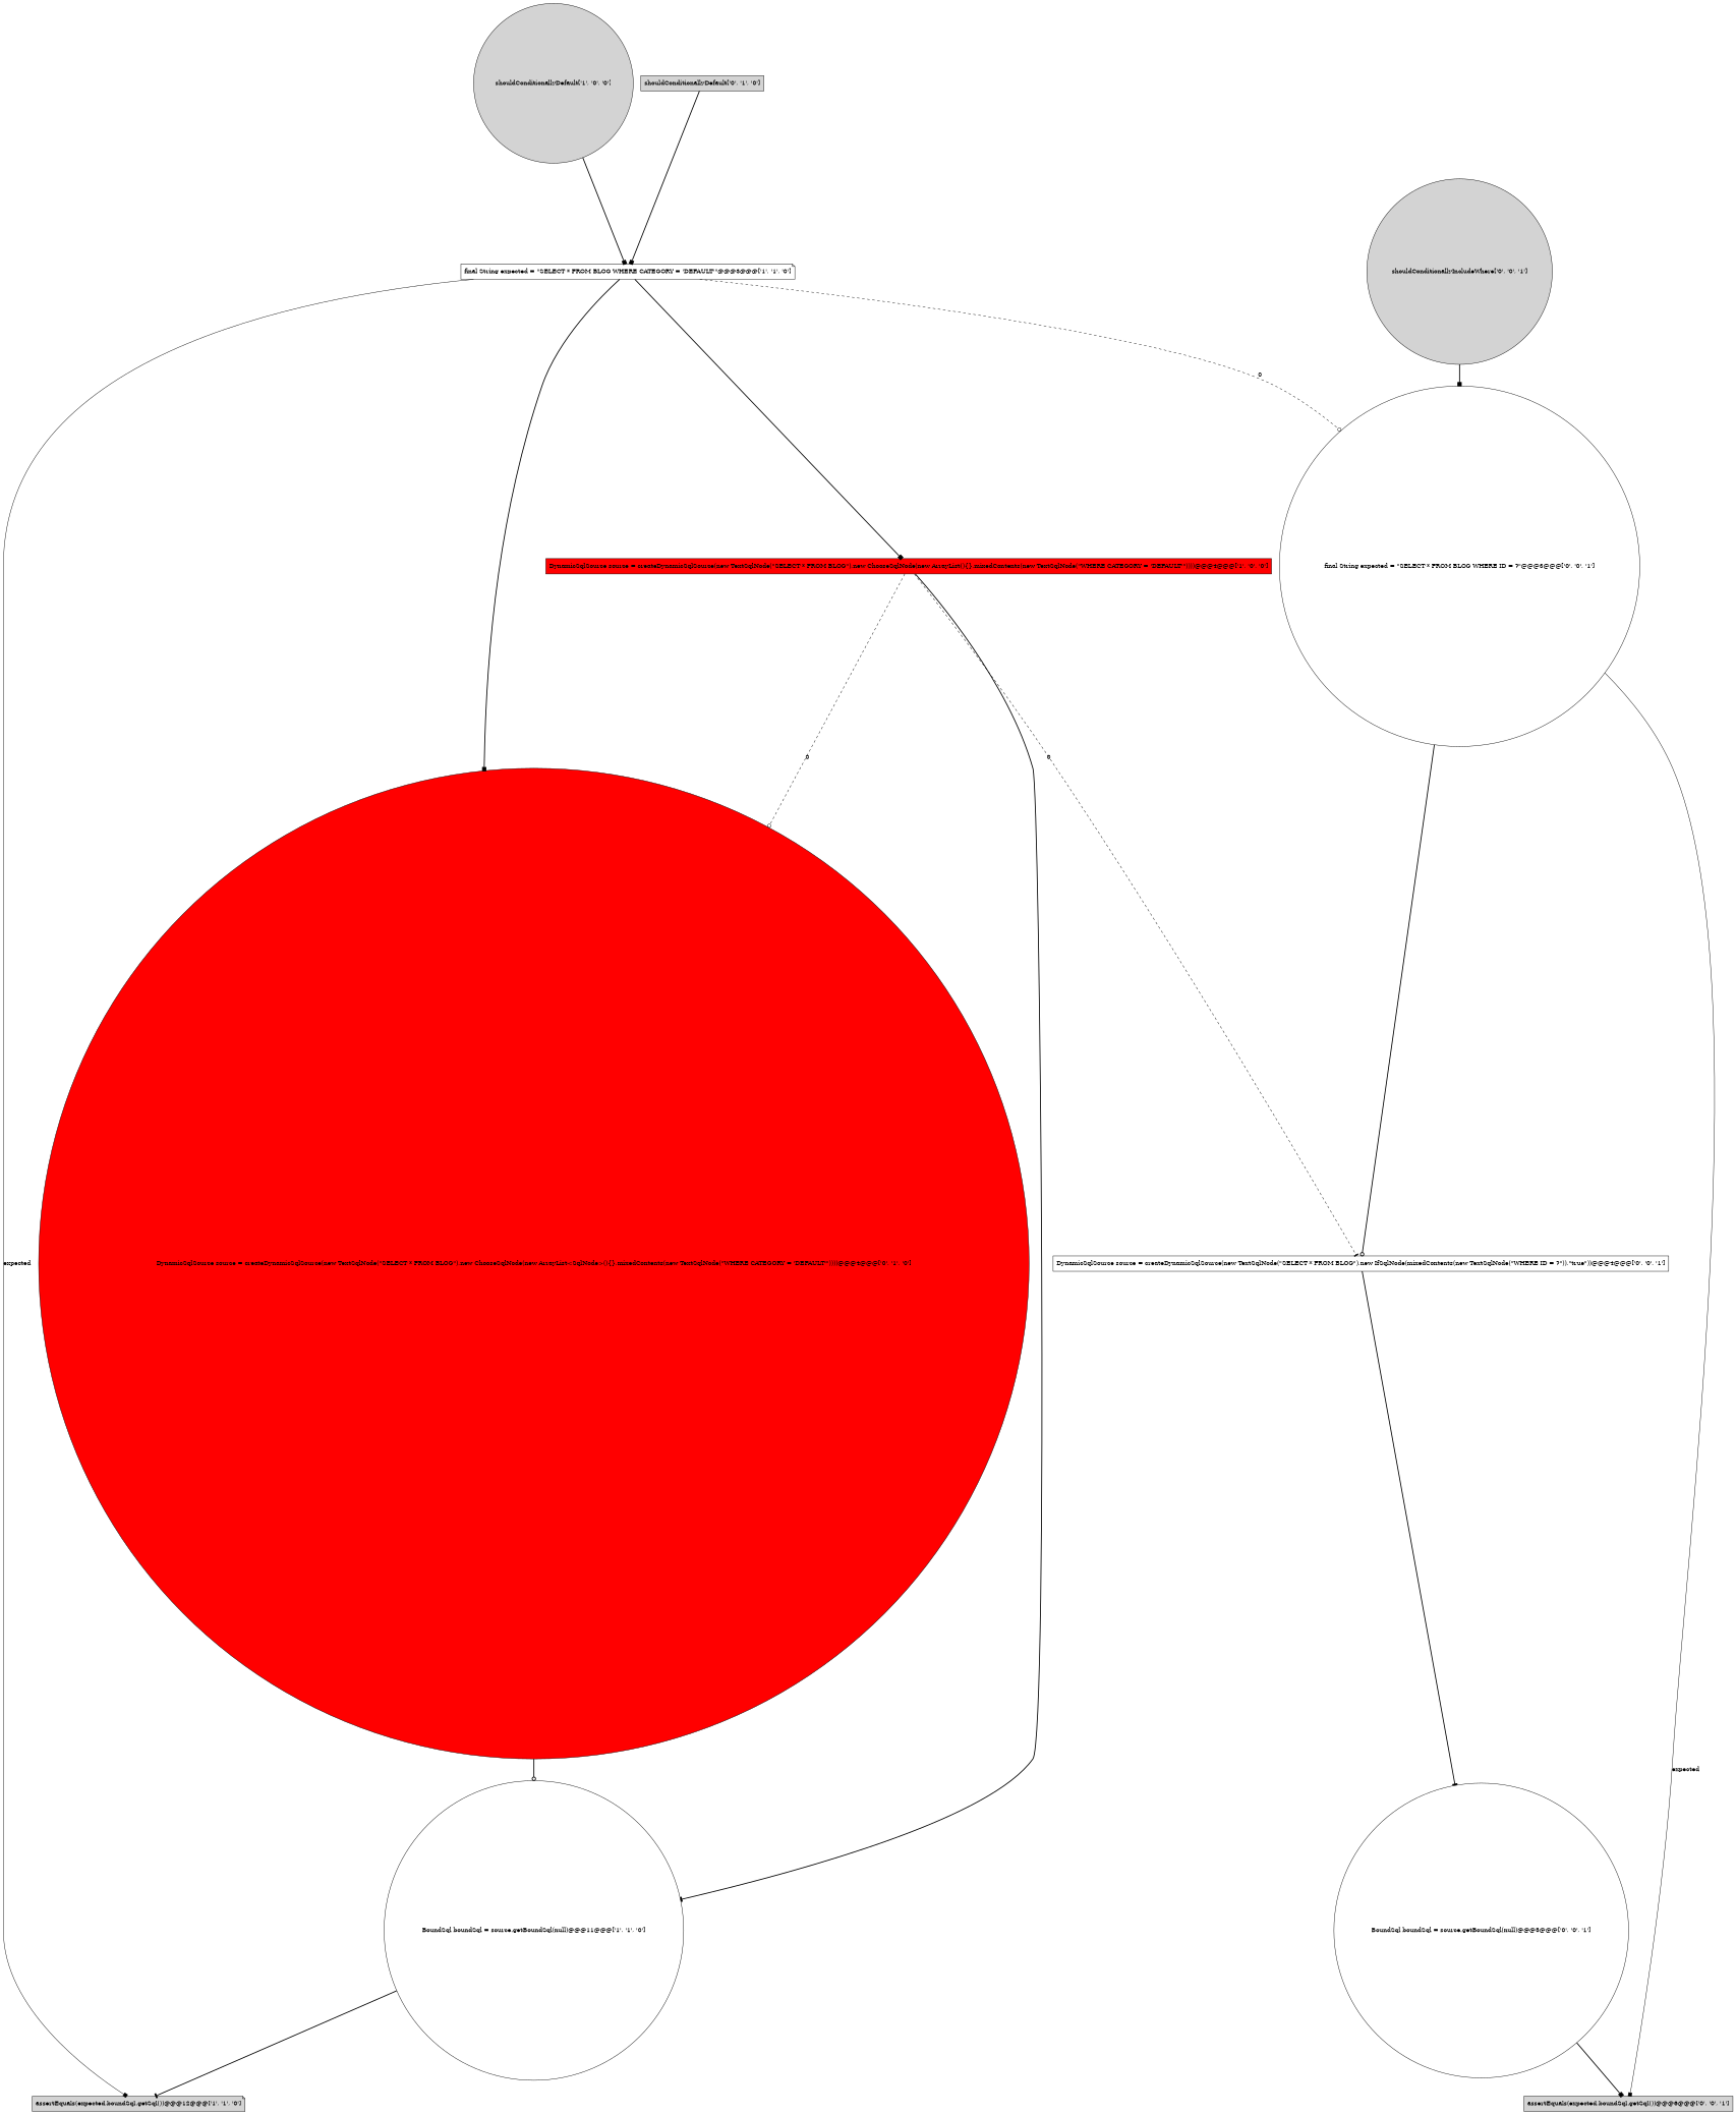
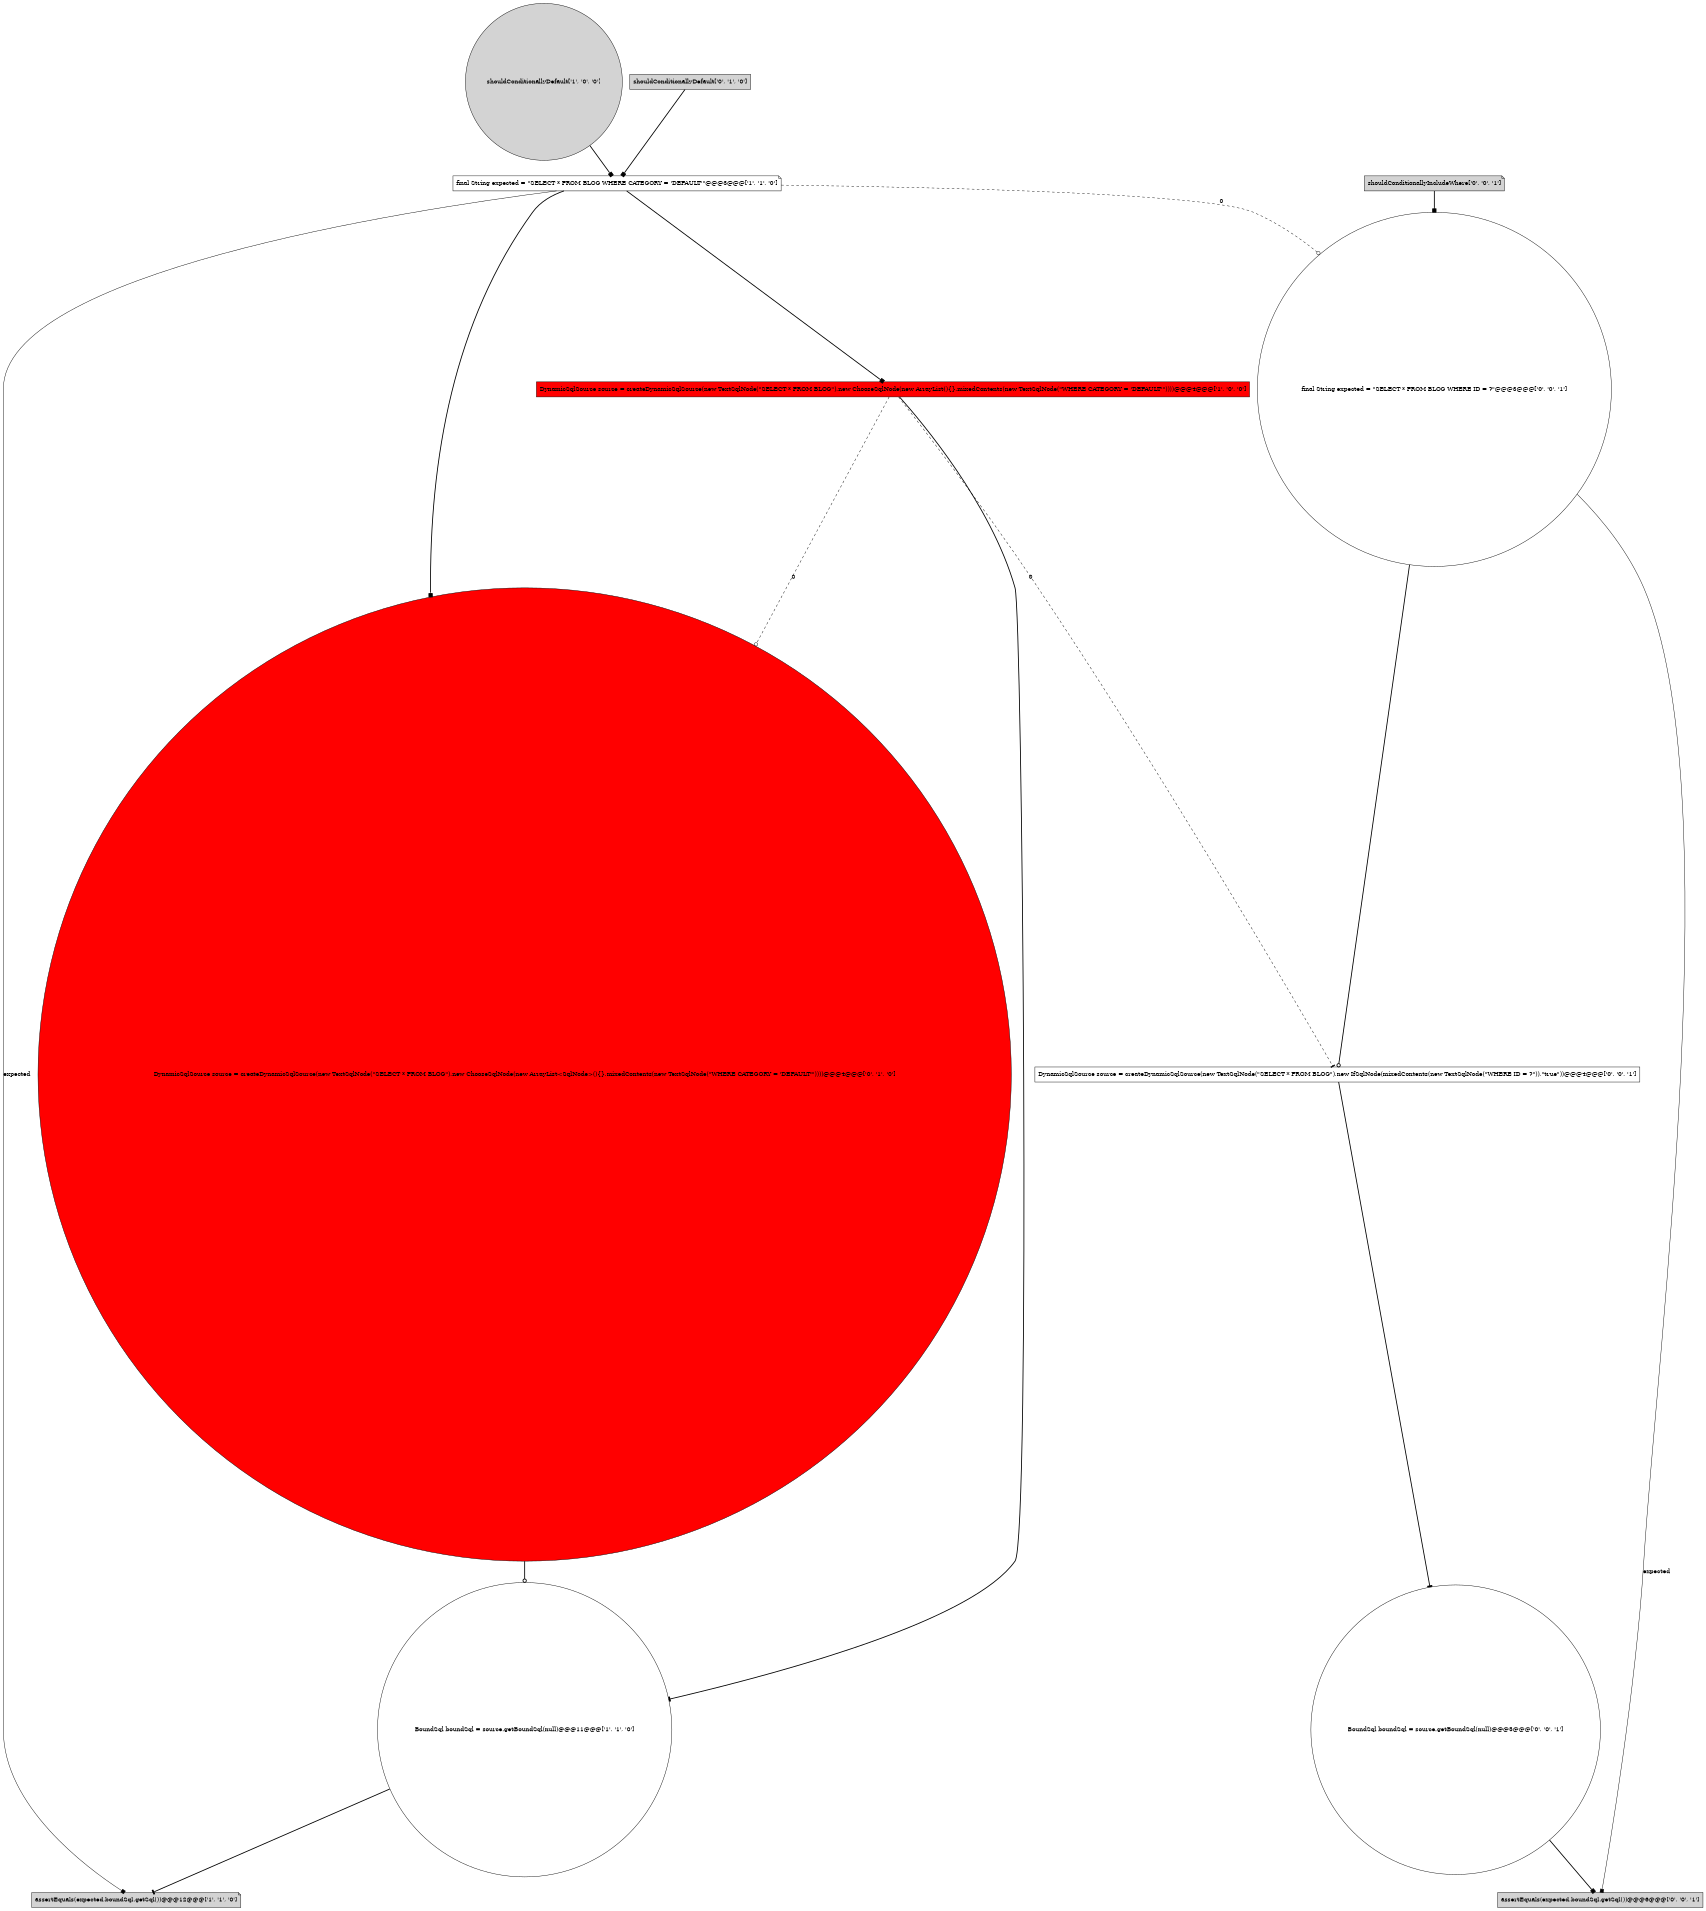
  digraph {
    node [fillcolor=lightgray shape=circle style=filled]
    edge [style=bold arrowhead=box]
    n1 [label="assertEquals(expected,boundSql.getSql())@@@12@@@['1', '1', '0']" shape=note]
    n2 [fillcolor=white label="final String expected = \"SELECT * FROM BLOG WHERE CATEGORY = 'DEFAULT'\"@@@3@@@['1', '1', '0']" shape=note]
    n3 [fillcolor=red label="DynamicSqlSource source = createDynamicSqlSource(new TextSqlNode(\"SELECT * FROM BLOG\"),new ChooseSqlNode(new ArrayList(){},mixedContents(new TextSqlNode(\"WHERE CATEGORY = 'DEFAULT'\"))))@@@4@@@['1', '0', '0']" shape=box]
    n4 [fillcolor=red label="DynamicSqlSource source = createDynamicSqlSource(new TextSqlNode(\"SELECT * FROM BLOG\"),new ChooseSqlNode(new ArrayList<SqlNode>(){},mixedContents(new TextSqlNode(\"WHERE CATEGORY = 'DEFAULT'\"))))@@@4@@@['0', '1', '0']"]
    n5 [fillcolor=white label="final String expected = \"SELECT * FROM BLOG WHERE ID = ?\"@@@3@@@['0', '0', '1']"]
    n6 [fillcolor=white label="BoundSql boundSql = source.getBoundSql(null)@@@11@@@['1', '1', '0']"]
    n7 [fillcolor=white label="DynamicSqlSource source = createDynamicSqlSource(new TextSqlNode(\"SELECT * FROM BLOG\"),new IfSqlNode(mixedContents(new TextSqlNode(\"WHERE ID = ?\")),\"true\"))@@@4@@@['0', '0', '1']" shape=box]
    n8 [label="assertEquals(expected,boundSql.getSql())@@@6@@@['0', '0', '1']" shape=box]
-   n9 [label="shouldConditionallyIncludeWhere['0', '0', '1']"]
+   n9 [label="shouldConditionallyIncludeWhere['0', '0', '1']" shape=note]
    n10 [fillcolor=white label="BoundSql boundSql = source.getBoundSql(null)@@@5@@@['0', '0', '1']"]
    n11 [label="shouldConditionallyDefault['1', '0', '0']"]
    n12 [label="shouldConditionallyDefault['0', '1', '0']" shape=box]
    n2 -> n1 [label=expected style=solid]
    n2 -> n3
    n2 -> n4
    n2 -> n5 [label=0 style=dashed arrowhead=odot]
    n3 -> n4 [label=0 style=dashed arrowhead=odot]
    n3 -> n6 [arrowhead=tee]
    n3 -> n7 [label=0 style=dashed arrowhead=tee]
    n4 -> n6 [arrowhead=odot]
    n5 -> n7 [arrowhead=odot]
    n5 -> n8 [label=expected style=solid]
    n6 -> n1 [arrowhead=tee]
    n7 -> n10 [arrowhead=tee]
    n9 -> n5
    n10 -> n8
    n11 -> n2
    n12 -> n2
  }
